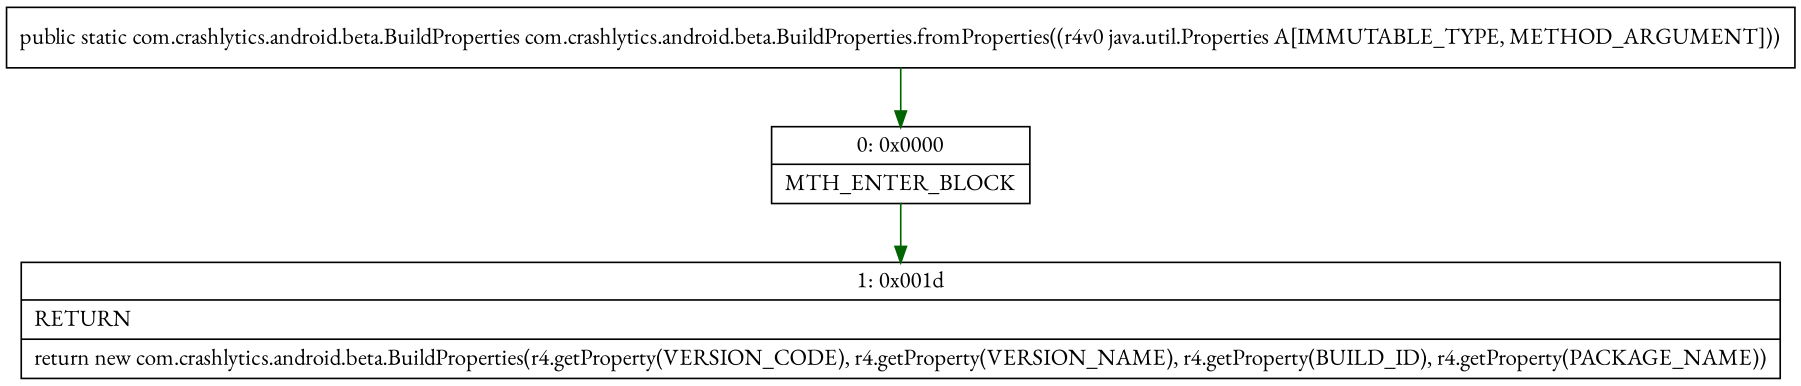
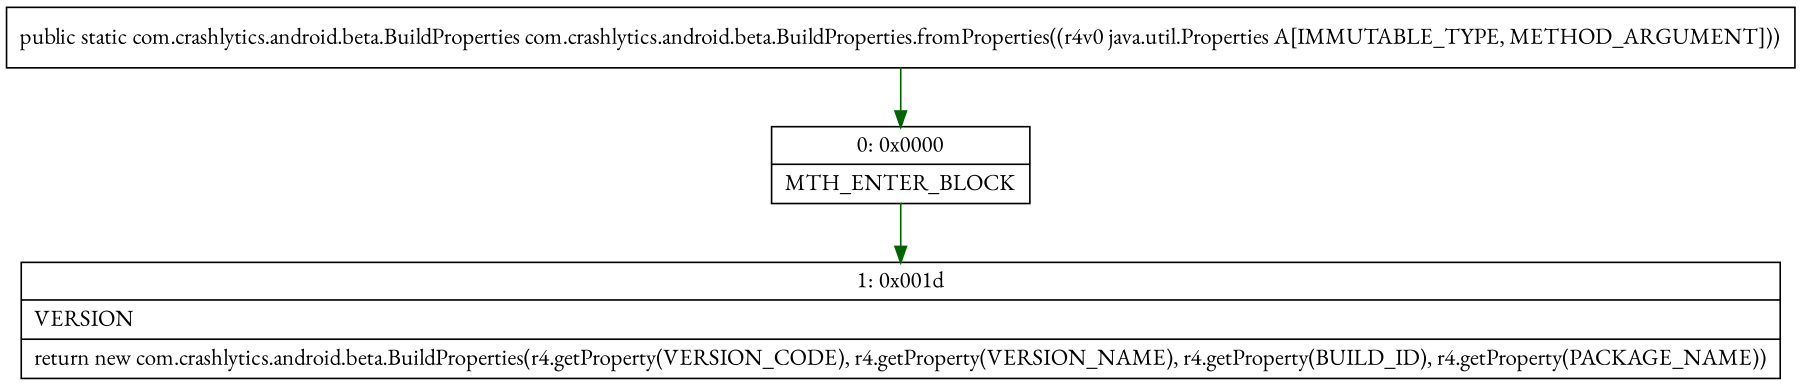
  digraph {
    fontname="EB Garamond"
    node [shape=record fontname="EB Garamond"]
    edge [color=darkgreen fontname="EB Garamond"]
    n1 [label="{0\:\ 0x0000|MTH_ENTER_BLOCK\l}"]
-   n2 [label="{1\:\ 0x001d|RETURN\l|return new com.crashlytics.android.beta.BuildProperties(r4.getProperty(VERSION_CODE), r4.getProperty(VERSION_NAME), r4.getProperty(BUILD_ID), r4.getProperty(PACKAGE_NAME))\l}"]
+   n2 [label="{1\:\ 0x001d|VERSION\l|return new com.crashlytics.android.beta.BuildProperties(r4.getProperty(VERSION_CODE), r4.getProperty(VERSION_NAME), r4.getProperty(BUILD_ID), r4.getProperty(PACKAGE_NAME))\l}"]
    n3 [label="{public static com.crashlytics.android.beta.BuildProperties com.crashlytics.android.beta.BuildProperties.fromProperties((r4v0 java.util.Properties A[IMMUTABLE_TYPE, METHOD_ARGUMENT])) }"]
    n1 -> n2
    n3 -> n1
  }
